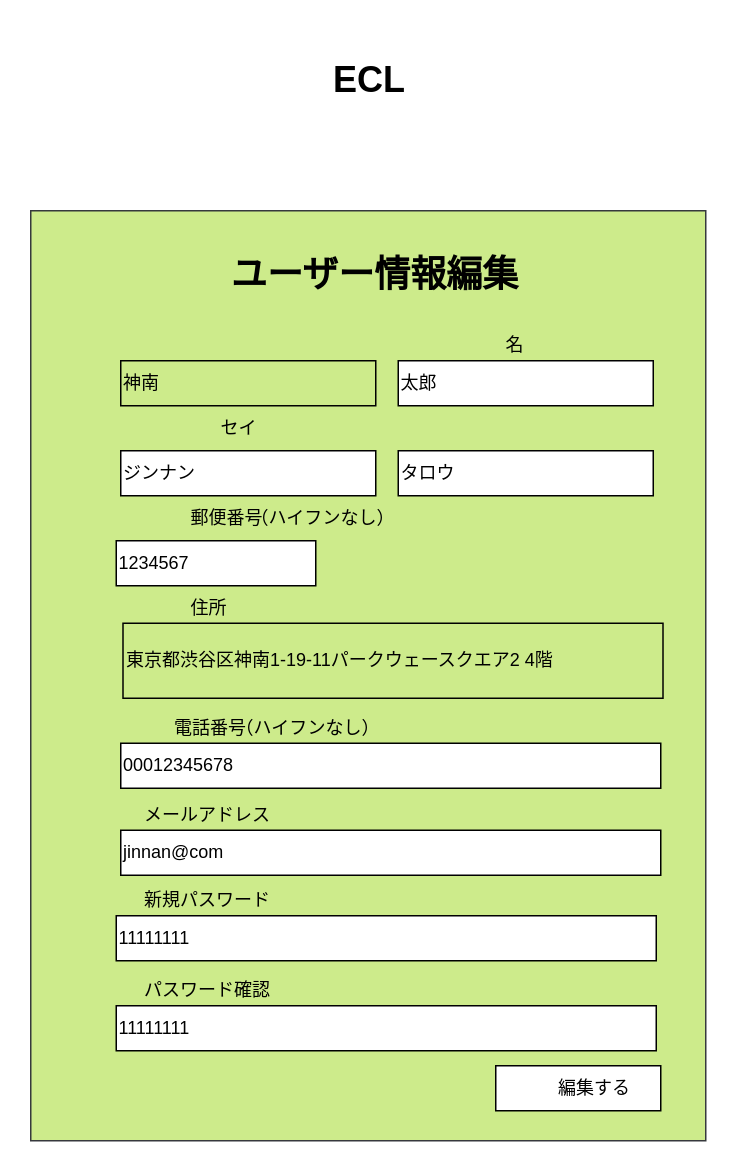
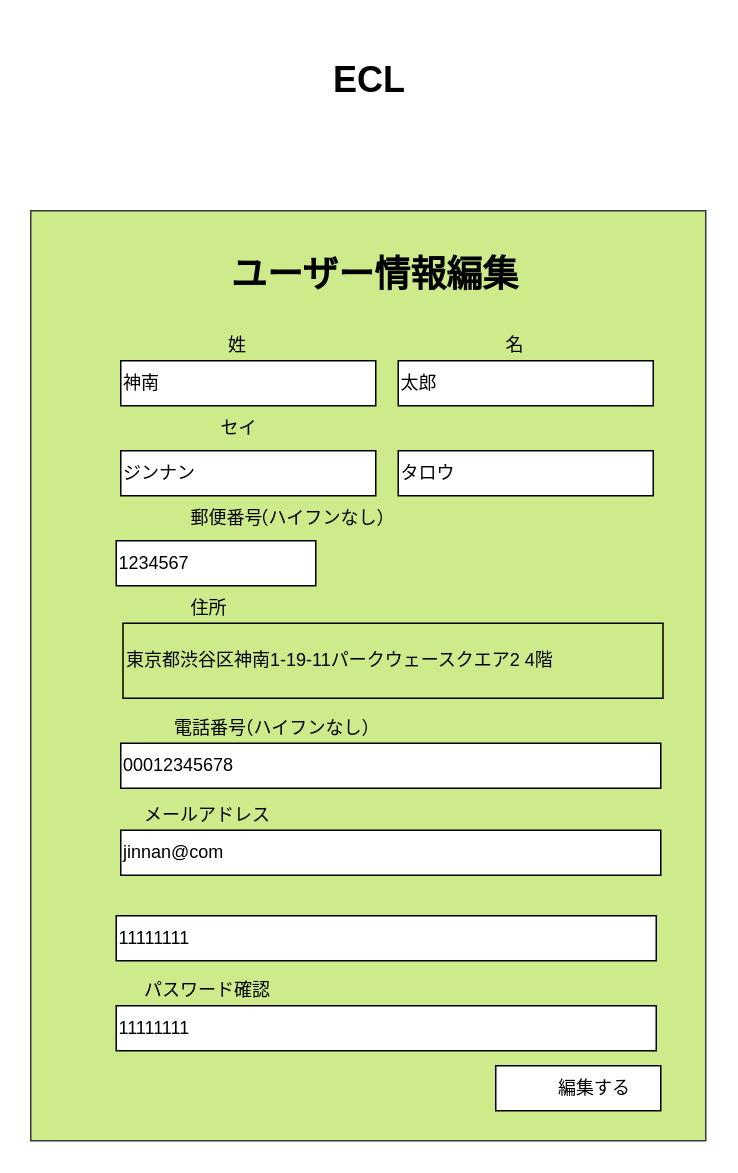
  <mxCell id="0" />
  <mxCell id="1" parent="0" />
  <mxCell id="2" value="&lt;h1&gt;ECL&lt;/h1&gt;" style="text;html=1;resizable=0;points=[];autosize=1;align=left;verticalAlign=top;spacingTop=-4;" parent="1" vertex="1"><mxGeometry x="220" y="20" width="60" height="50" as="geometry" /></mxCell>
  <mxCell id="3" value="" style="rounded=0;whiteSpace=wrap;html=1;strokeWidth=4;fillColor=none;gradientColor=none;align=left;strokeColor=none;" parent="1" vertex="1"><mxGeometry x="200" y="190" width="120" height="200" as="geometry" /></mxCell>
  <mxCell id="4" value="" style="rounded=0;whiteSpace=wrap;html=1;strokeWidth=1;align=left;fillColor=#cdeb8b;strokeColor=#36393d;" parent="1" vertex="1"><mxGeometry x="20" y="140" width="450" height="620" as="geometry" /></mxCell>
  <mxCell id="5" value="&lt;h1&gt;ユーザー情報編集&lt;/h1&gt;" style="text;html=1;resizable=0;points=[];autosize=1;align=left;verticalAlign=top;spacingTop=-4;" parent="1" vertex="1"><mxGeometry x="152" y="150" width="210" height="50" as="geometry" /></mxCell>
- <mxCell id="6" value="神南" style="rounded=0;whiteSpace=wrap;html=1;strokeWidth=1;align=left;fillColor=#cdeb8b;" parent="1" vertex="1"><mxGeometry x="80" y="240" width="170" height="30" as="geometry" /></mxCell>
+ <mxCell id="6" value="神南" style="rounded=0;whiteSpace=wrap;html=1;strokeWidth=1;align=left;" parent="1" vertex="1"><mxGeometry x="80" y="240" width="170" height="30" as="geometry" /></mxCell>
  <mxCell id="7" value="太郎" style="rounded=0;whiteSpace=wrap;html=1;strokeWidth=1;align=left;" parent="1" vertex="1"><mxGeometry x="265" y="240" width="170" height="30" as="geometry" /></mxCell>
  <mxCell id="8" value="ジンナン" style="rounded=0;whiteSpace=wrap;html=1;strokeWidth=1;align=left;" parent="1" vertex="1"><mxGeometry x="80" y="300" width="170" height="30" as="geometry" /></mxCell>
  <mxCell id="9" value="タロウ" style="rounded=0;whiteSpace=wrap;html=1;strokeWidth=1;align=left;" parent="1" vertex="1"><mxGeometry x="265" y="300" width="170" height="30" as="geometry" /></mxCell>
  <mxCell id="10" value="1234567" style="rounded=0;whiteSpace=wrap;html=1;strokeWidth=1;align=left;" parent="1" vertex="1"><mxGeometry x="77" y="360" width="133" height="30" as="geometry" /></mxCell>
  <mxCell id="11" value="&lt;span&gt;東京都渋谷区神南1-19-11&lt;/span&gt;&lt;span&gt;パークウェースクエア2 4階&lt;/span&gt;" style="rounded=0;whiteSpace=wrap;html=1;strokeWidth=1;align=left;fillColor=#cdeb8b;" parent="1" vertex="1"><mxGeometry x="81.5" y="415" width="360" height="50" as="geometry" /></mxCell>
  <mxCell id="12" style="edgeStyle=orthogonalEdgeStyle;rounded=0;orthogonalLoop=1;jettySize=auto;html=1;exitX=0.5;exitY=1;exitDx=0;exitDy=0;fontFamily=Helvetica;" parent="1" source="7" target="7" edge="1"><mxGeometry relative="1" as="geometry" /></mxCell>
+ <mxCell id="13" value="姓" style="text;html=1;resizable=0;points=[];autosize=1;align=left;verticalAlign=top;spacingTop=-4;" parent="1" vertex="1"><mxGeometry x="150" y="220" width="30" height="20" as="geometry" /></mxCell>
  <mxCell id="14" value="名" style="text;html=1;resizable=0;points=[];autosize=1;align=left;verticalAlign=top;spacingTop=-4;" parent="1" vertex="1"><mxGeometry x="335" y="220" width="30" height="20" as="geometry" /></mxCell>
  <mxCell id="15" value="00012345678" style="rounded=0;whiteSpace=wrap;html=1;strokeWidth=1;align=left;" parent="1" vertex="1"><mxGeometry x="80" y="495" width="360" height="30" as="geometry" /></mxCell>
  <mxCell id="16" value="11111111" style="rounded=0;whiteSpace=wrap;html=1;strokeWidth=1;align=left;" parent="1" vertex="1"><mxGeometry x="77" y="670" width="360" height="30" as="geometry" /></mxCell>
  <mxCell id="17" value="11111111" style="rounded=0;whiteSpace=wrap;html=1;strokeWidth=1;align=left;" parent="1" vertex="1"><mxGeometry x="77" y="610" width="360" height="30" as="geometry" /></mxCell>
  <mxCell id="18" value="jinnan@com" style="rounded=0;whiteSpace=wrap;html=1;strokeWidth=1;align=left;" parent="1" vertex="1"><mxGeometry x="80" y="553" width="360" height="30" as="geometry" /></mxCell>
  <mxCell id="19" value="セイ" style="text;html=1;resizable=0;points=[];autosize=1;align=left;verticalAlign=top;spacingTop=-4;" parent="1" vertex="1"><mxGeometry x="145" y="275" width="40" height="20" as="geometry" /></mxCell>
  <mxCell id="20" value="郵便番号" style="text;html=1;resizable=0;points=[];autosize=1;align=left;verticalAlign=top;spacingTop=-4;" parent="1" vertex="1"><mxGeometry x="125" y="335" width="60" height="20" as="geometry" /></mxCell>
  <mxCell id="21" value="住所" style="text;html=1;resizable=0;points=[];autosize=1;align=left;verticalAlign=top;spacingTop=-4;" parent="1" vertex="1"><mxGeometry x="125" y="395" width="40" height="20" as="geometry" /></mxCell>
  <mxCell id="22" value="電話番号&lt;br&gt;" style="text;html=1;resizable=0;points=[];autosize=1;align=left;verticalAlign=top;spacingTop=-4;" parent="1" vertex="1"><mxGeometry x="113.5" y="475" width="60" height="20" as="geometry" /></mxCell>
  <mxCell id="23" value="メールアドレス" style="text;html=1;resizable=0;points=[];autosize=1;align=left;verticalAlign=top;spacingTop=-4;" parent="1" vertex="1"><mxGeometry x="93.5" y="532.5" width="100" height="20" as="geometry" /></mxCell>
- <mxCell id="24" value="新規パスワード" style="text;html=1;resizable=0;points=[];autosize=1;align=left;verticalAlign=top;spacingTop=-4;" parent="1" vertex="1"><mxGeometry x="93.5" y="590" width="100" height="20" as="geometry" /></mxCell>
  <mxCell id="25" value="パスワード確認" style="text;html=1;resizable=0;points=[];autosize=1;align=left;verticalAlign=top;spacingTop=-4;" parent="1" vertex="1"><mxGeometry x="93.5" y="650" width="100" height="20" as="geometry" /></mxCell>
  <mxCell id="26" style="edgeStyle=orthogonalEdgeStyle;rounded=0;orthogonalLoop=1;jettySize=auto;html=1;exitX=0.5;exitY=1;exitDx=0;exitDy=0;fontFamily=Helvetica;" parent="1" source="4" target="4" edge="1"><mxGeometry relative="1" as="geometry" /></mxCell>
  <mxCell id="27" value="" style="rounded=0;whiteSpace=wrap;html=1;strokeWidth=1;align=left;" parent="1" vertex="1"><mxGeometry x="330" y="710" width="110" height="30" as="geometry" /></mxCell>
  <mxCell id="28" value="編集する" style="text;html=1;resizable=0;points=[];autosize=1;align=left;verticalAlign=top;spacingTop=-4;" parent="1" vertex="1"><mxGeometry x="370" y="715" width="60" height="20" as="geometry" /></mxCell>
  <mxCell id="29" value="（ハイフンなし）" style="text;html=1;resizable=0;points=[];autosize=1;align=left;verticalAlign=top;spacingTop=-4;" parent="1" vertex="1"><mxGeometry x="165" y="335" width="110" height="20" as="geometry" /></mxCell>
  <mxCell id="30" value="（ハイフンなし）" style="text;html=1;resizable=0;points=[];autosize=1;align=left;verticalAlign=top;spacingTop=-4;" parent="1" vertex="1"><mxGeometry x="155" y="475" width="110" height="20" as="geometry" /></mxCell>
